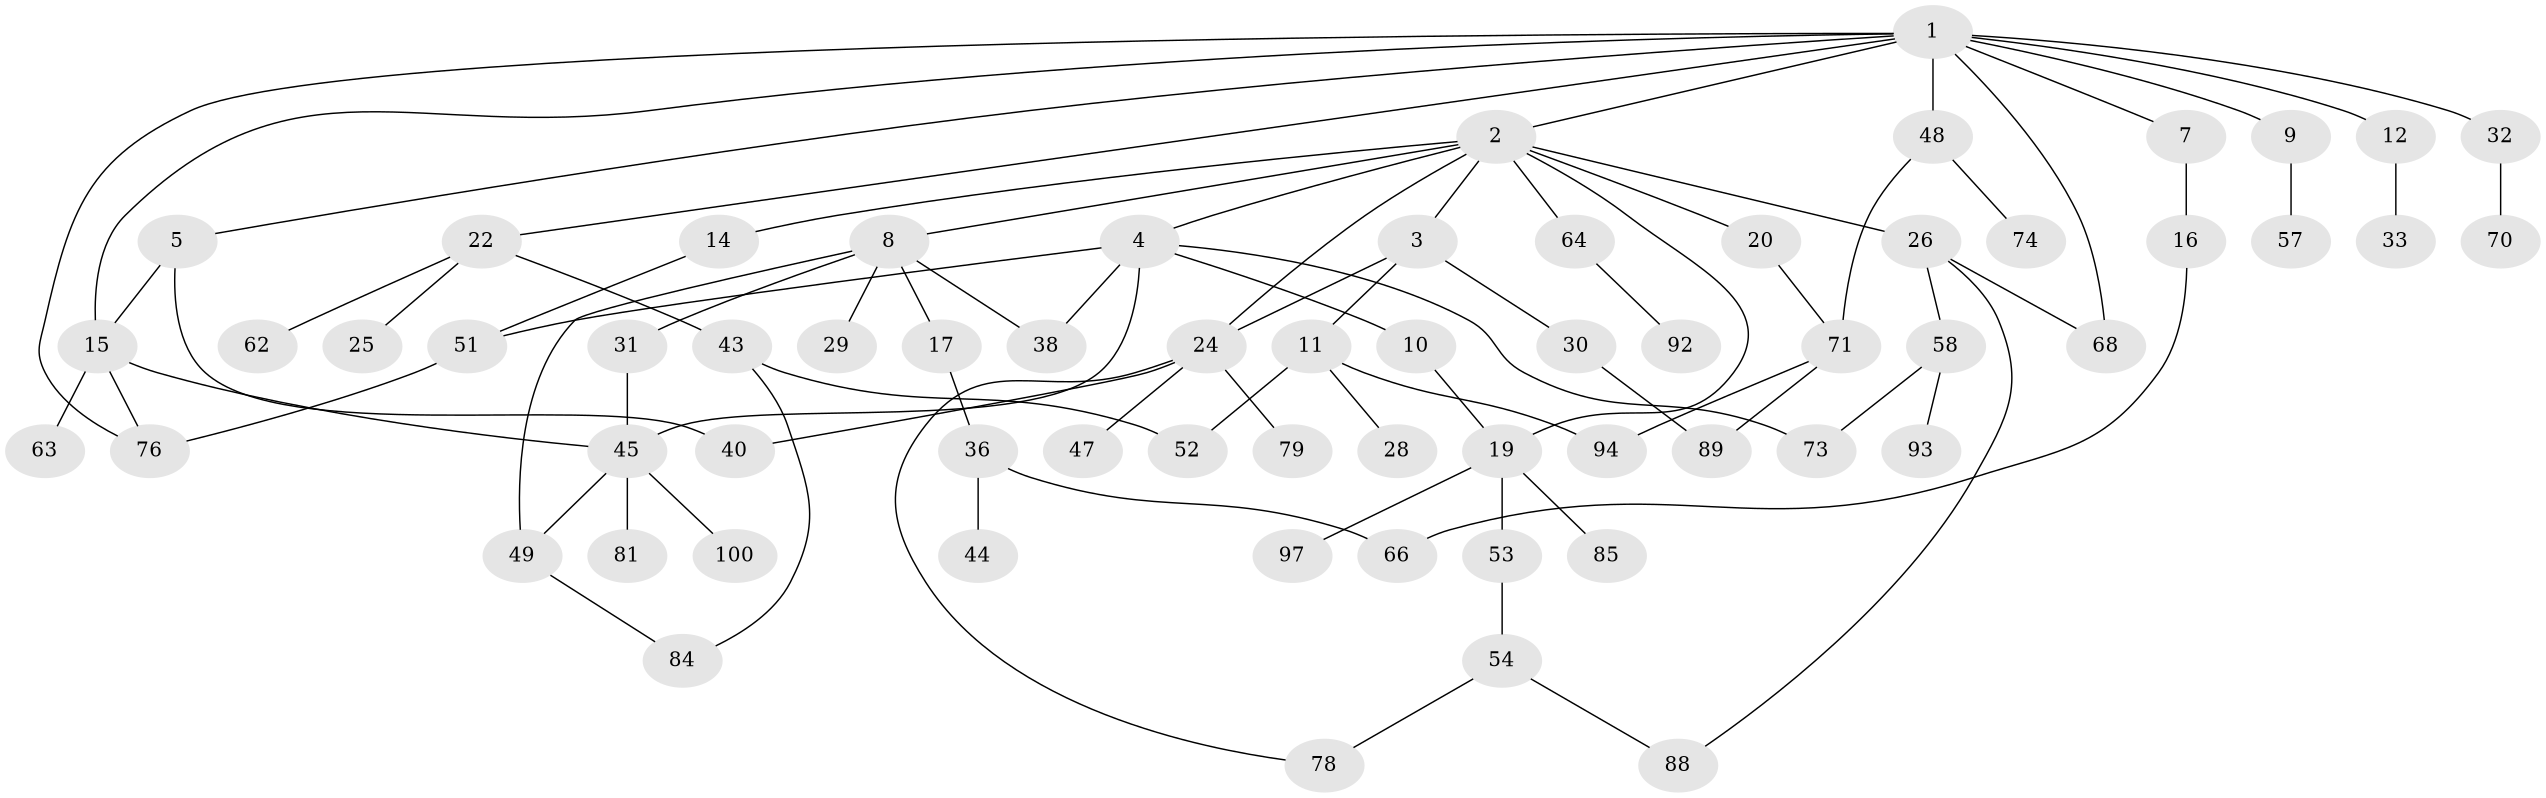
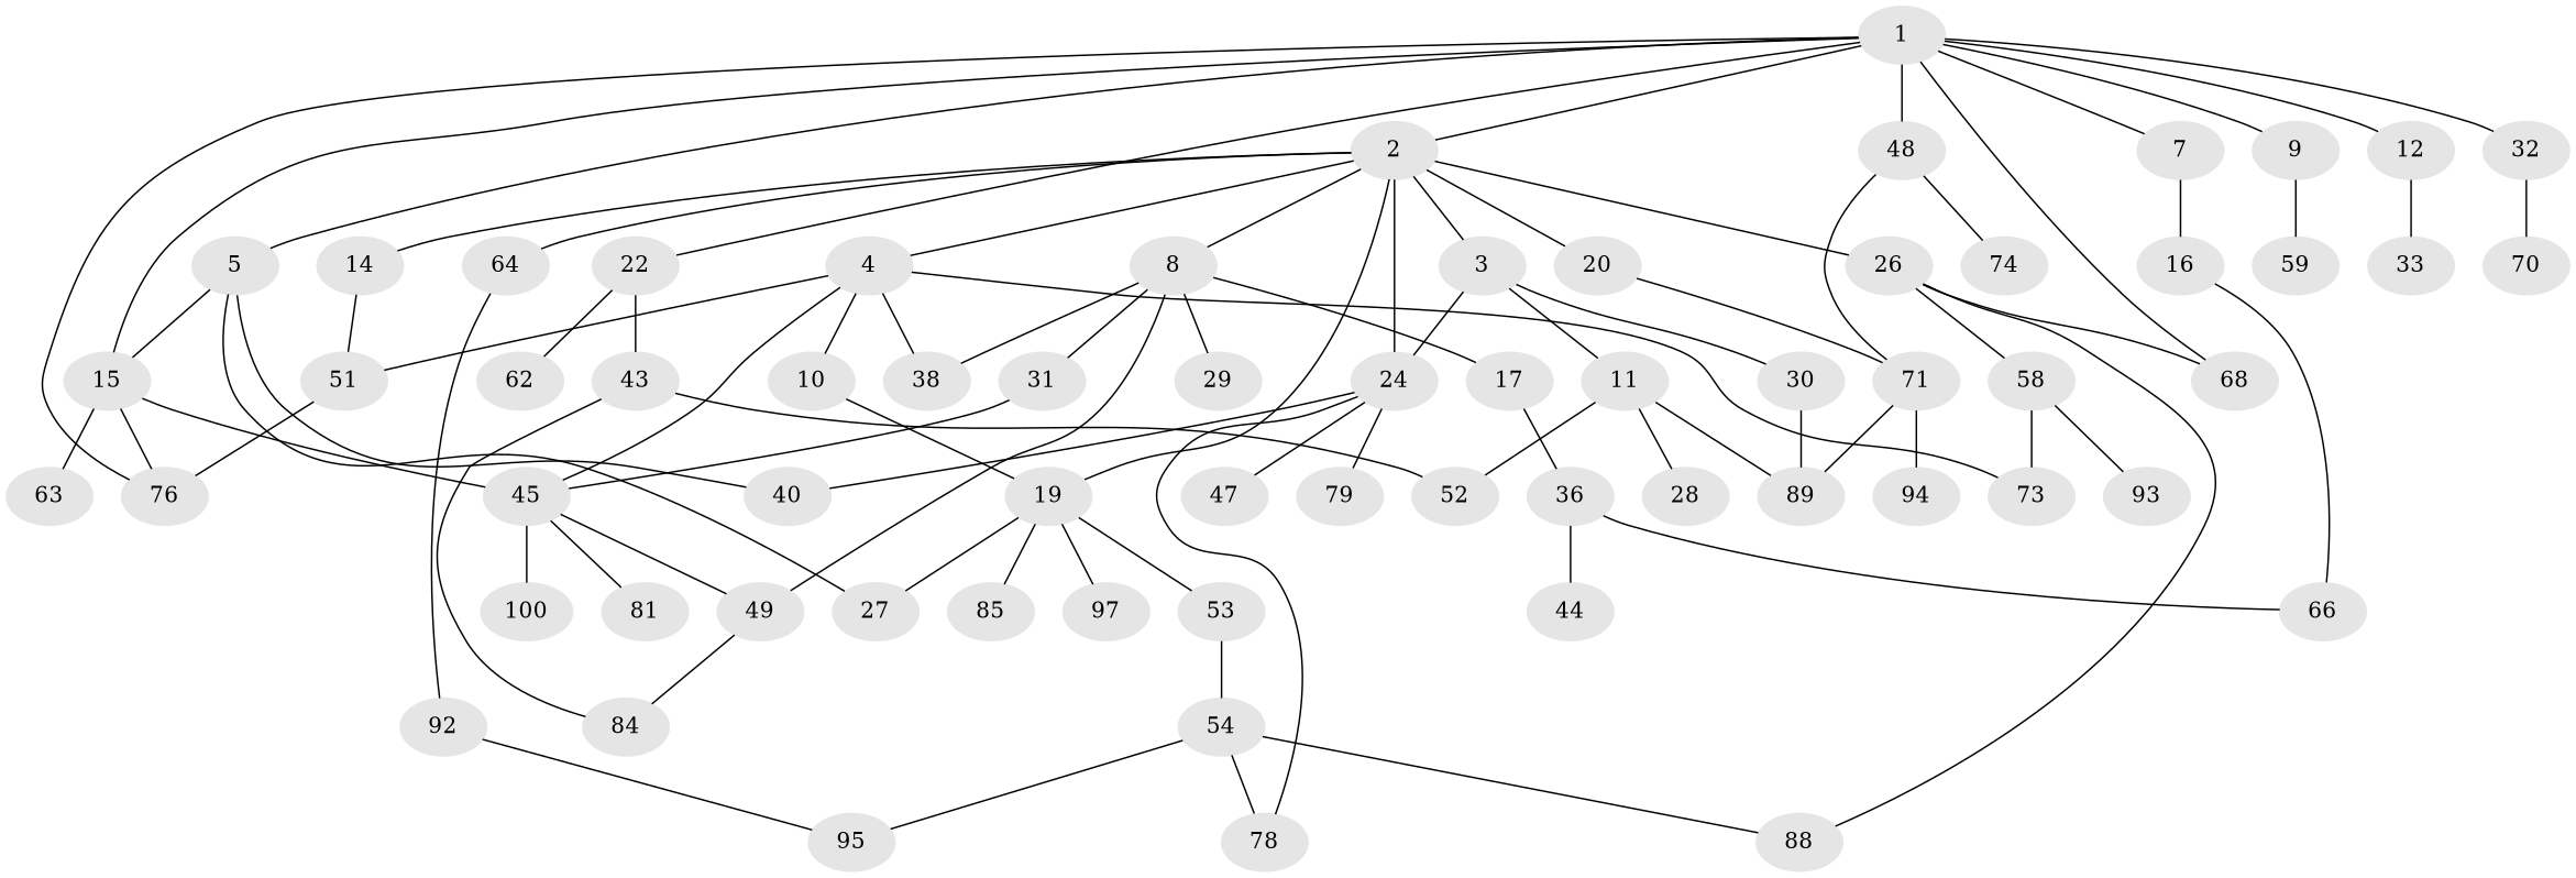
  graph {
    node [color=gray90 style=filled]
    1 [super="+6"]
    2 [super="+56"]
    5 [super="+39"]
    7 [super="+13"]
    9
    12 [super="+42"]
    15 [super="+18"]
    22 [super="+91"]
    32
    48 [super="+72"]
    68 [super="+69"]
    76
    3 [super="+55"]
    4 [super="+37"]
    8 [super="+21"]
    14 [super="+75"]
    19 [super="+67"]
    20
    24 [super="+46"]
    26 [super="+35"]
    64
+   27
    40
    16
-   57 [super="+96"]
+   57 [super="+96" label=59]
    33 [super="+82"]
    45 [super="+61"]
    63
-   25
    43 [super="+65"]
    62
    70 [super="+99"]
    71 [super="+80"]
    74 [super="+83"]
    11 [super="+41"]
    30 [super="+60"]
    10 [super="+34"]
    38
    51 [super="+77"]
    73
    17
    29
    31 [super="+59"]
    49 [super="+50"]
    53
    85 [super="+98"]
    n47 [label=97]
    47
    78
    79
    58 [super="+97"]
    88
    92
    28
    52
    94
    89
    81
    100
    66 [super="+87"]
    36
    84
    44
    54 [super="+86"]
    93
+   95
    1 -- 2
    1 -- 5
    1 -- 7
    1 -- 9
    1 -- 12
    1 -- 15
    1 -- 22
    1 -- 32
    1 -- 48
    1 -- 68
    1 -- 76
    2 -- 3
    2 -- 4
    2 -- 8
    2 -- 14
    2 -- 19
    2 -- 20 [weight=2]
    2 -- 24 [weight=2]
    2 -- 26
    2 -- 64
    5 -- 15
+   5 -- 27
    5 -- 40
    7 -- 16
    9 -- 57
    12 -- 33
    15 -- 76
    15 -- 45
    15 -- 63
-   22 -- 25
    22 -- 43
    22 -- 62
    32 -- 70
    48 -- 71
    48 -- 74
    3 -- 24
    3 -- 11
    3 -- 30
    4 -- 45
    4 -- 10
    4 -- 38
    4 -- 51
    4 -- 73
    8 -- 38
    8 -- 17
    8 -- 29
    8 -- 31
    8 -- 49
    14 -- 51
+   19 -- 27
    19 -- 53
    19 -- 85
    19 -- n47
    20 -- 71
    24 -- 40
    24 -- 47
    24 -- 78
    24 -- 79
    26 -- 68
    26 -- 58
    26 -- 88
    64 -- 92
    16 -- 66
    45 -- 49
    45 -- 81
    45 -- 100
    43 -- 52
    43 -- 84
    71 -- 94
    71 -- 89
    11 -- 28
    11 -- 52
-   11 -- 94
+   11 -- 89
    30 -- 89
    10 -- 19
    51 -- 76
    17 -- 36
    31 -- 45
    49 -- 84
    53 -- 54
    58 -- 73
    58 -- 93
+   92 -- 95
    36 -- 66
    36 -- 44
    54 -- 78
    54 -- 88
+   54 -- 95
  }
